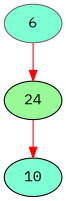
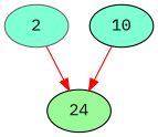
  strict digraph {
    fontname="IBM Plex Mono"
    node [color=black fillcolor=aquamarine fontname="IBM Plex Mono" style=filled]
    edge [color=red cond=false fontname="IBM Plex Mono"]
-   2 [color=gray40 entry=true label=6]
+   2 [color=gray40 entry=true]
    24 [fillcolor=palegreen]
    10
    2 -> 24
-   24 -> 10
+   10 -> 24
  }
